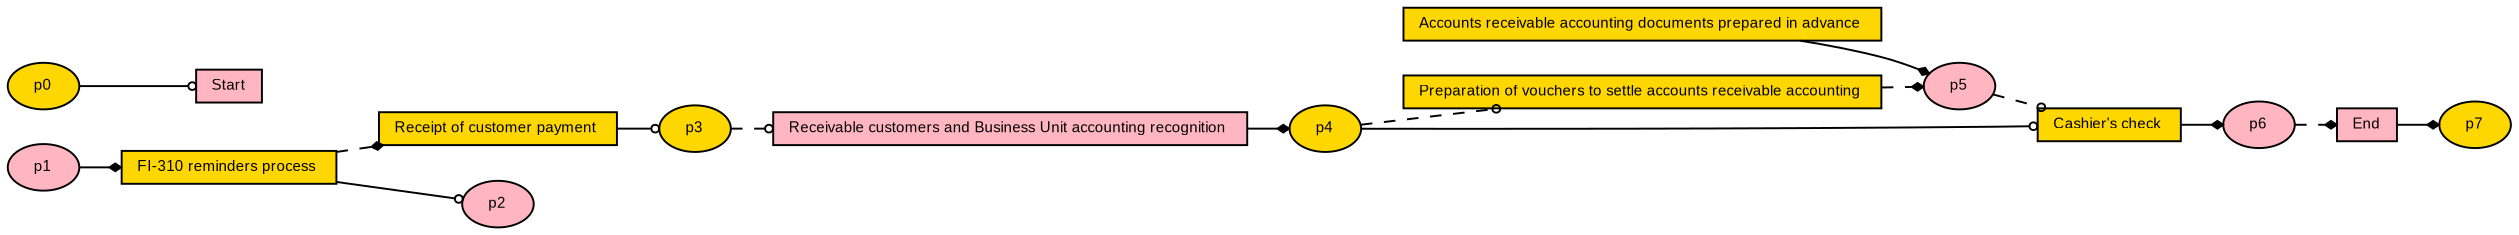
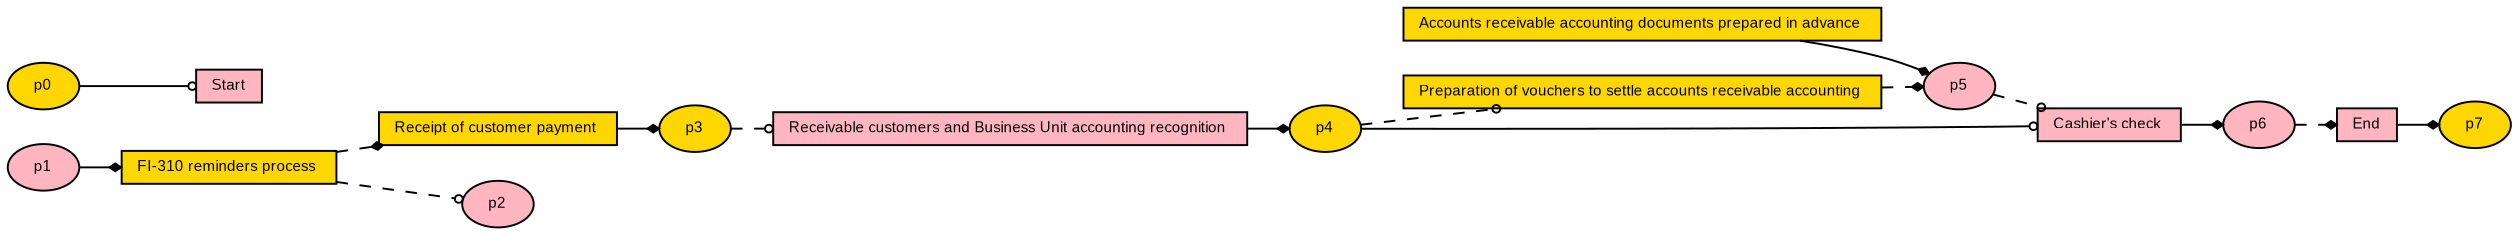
  digraph {
    fontname=Arial
    fontsize=8
    rankdir=LR
    ranksep=.3
    remincross=true
    node [fillcolor=gold fontname=Arial fontsize=8 shape=box style=filled]
    edge [arrowhead=diamond arrowsize=0.5 style=solid]
    n1 [fillcolor=lightpink height=.2 label=End width=.2]
    n2 [height=.2 label=p7 shape=oval width=.2]
-   n3 [height=.2 label="Cashier's check " width=.2]
+   n3 [fillcolor=lightpink height=.2 label="Cashier's check " width=.2]
    n4 [fillcolor=lightpink height=.2 label=p6 shape=oval width=.2]
    n5 [height=.2 label="Accounts receivable accounting documents prepared in advance " width=.2]
    n6 [fillcolor=lightpink height=.2 label=p5 shape=oval width=.2]
    n7 [height=.2 label="Preparation of vouchers to settle accounts receivable accounting " width=.2]
    n8 [fillcolor=lightpink height=.2 label="Receivable customers and Business Unit accounting recognition " width=.2]
    n9 [height=.2 label=p4 shape=oval width=.2]
    n10 [height=.2 label="Receipt of customer payment " width=.2]
    n11 [height=.2 label=p3 shape=oval width=.2]
    n12 [height=.2 label="FI-310 reminders process " width=.2]
    n13 [fillcolor=lightpink height=.2 label=p2 shape=oval width=.2]
    n14 [fillcolor=lightpink height=.2 label=Start width=.2]
    n15 [fillcolor=lightpink height=.2 label=p1 shape=oval width=.2]
    n16 [height=.2 label=p0 shape=oval width=.2]
    n1 -> n2
    n3 -> n4
    n4 -> n1 [style=dashed]
    n5 -> n6
    n6 -> n3 [arrowhead=odot style=dashed]
    n7 -> n6 [style=dashed]
    n8 -> n9
    n9 -> n3 [arrowhead=odot]
    n9 -> n7 [arrowhead=odot style=dashed]
-   n10 -> n11 [arrowhead=odot]
+   n10 -> n11
    n11 -> n8 [arrowhead=odot style=dashed]
    n12 -> n10 [style=dashed]
-   n12 -> n13 [arrowhead=odot]
+   n12 -> n13 [arrowhead=odot style=dashed]
    n15 -> n12
    n16 -> n14 [arrowhead=odot]
  }
